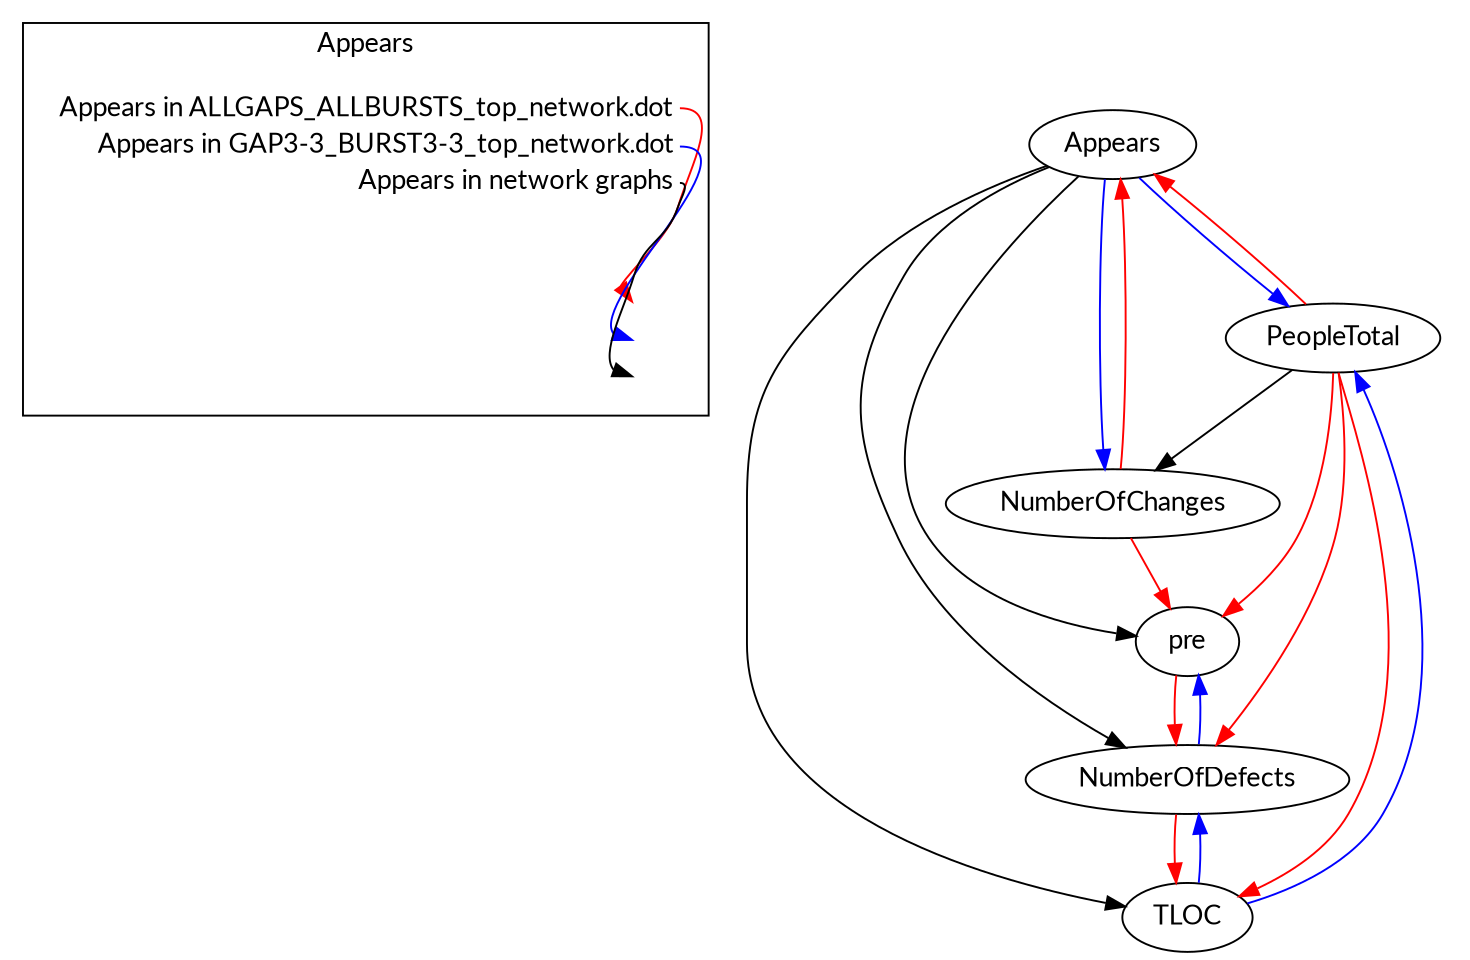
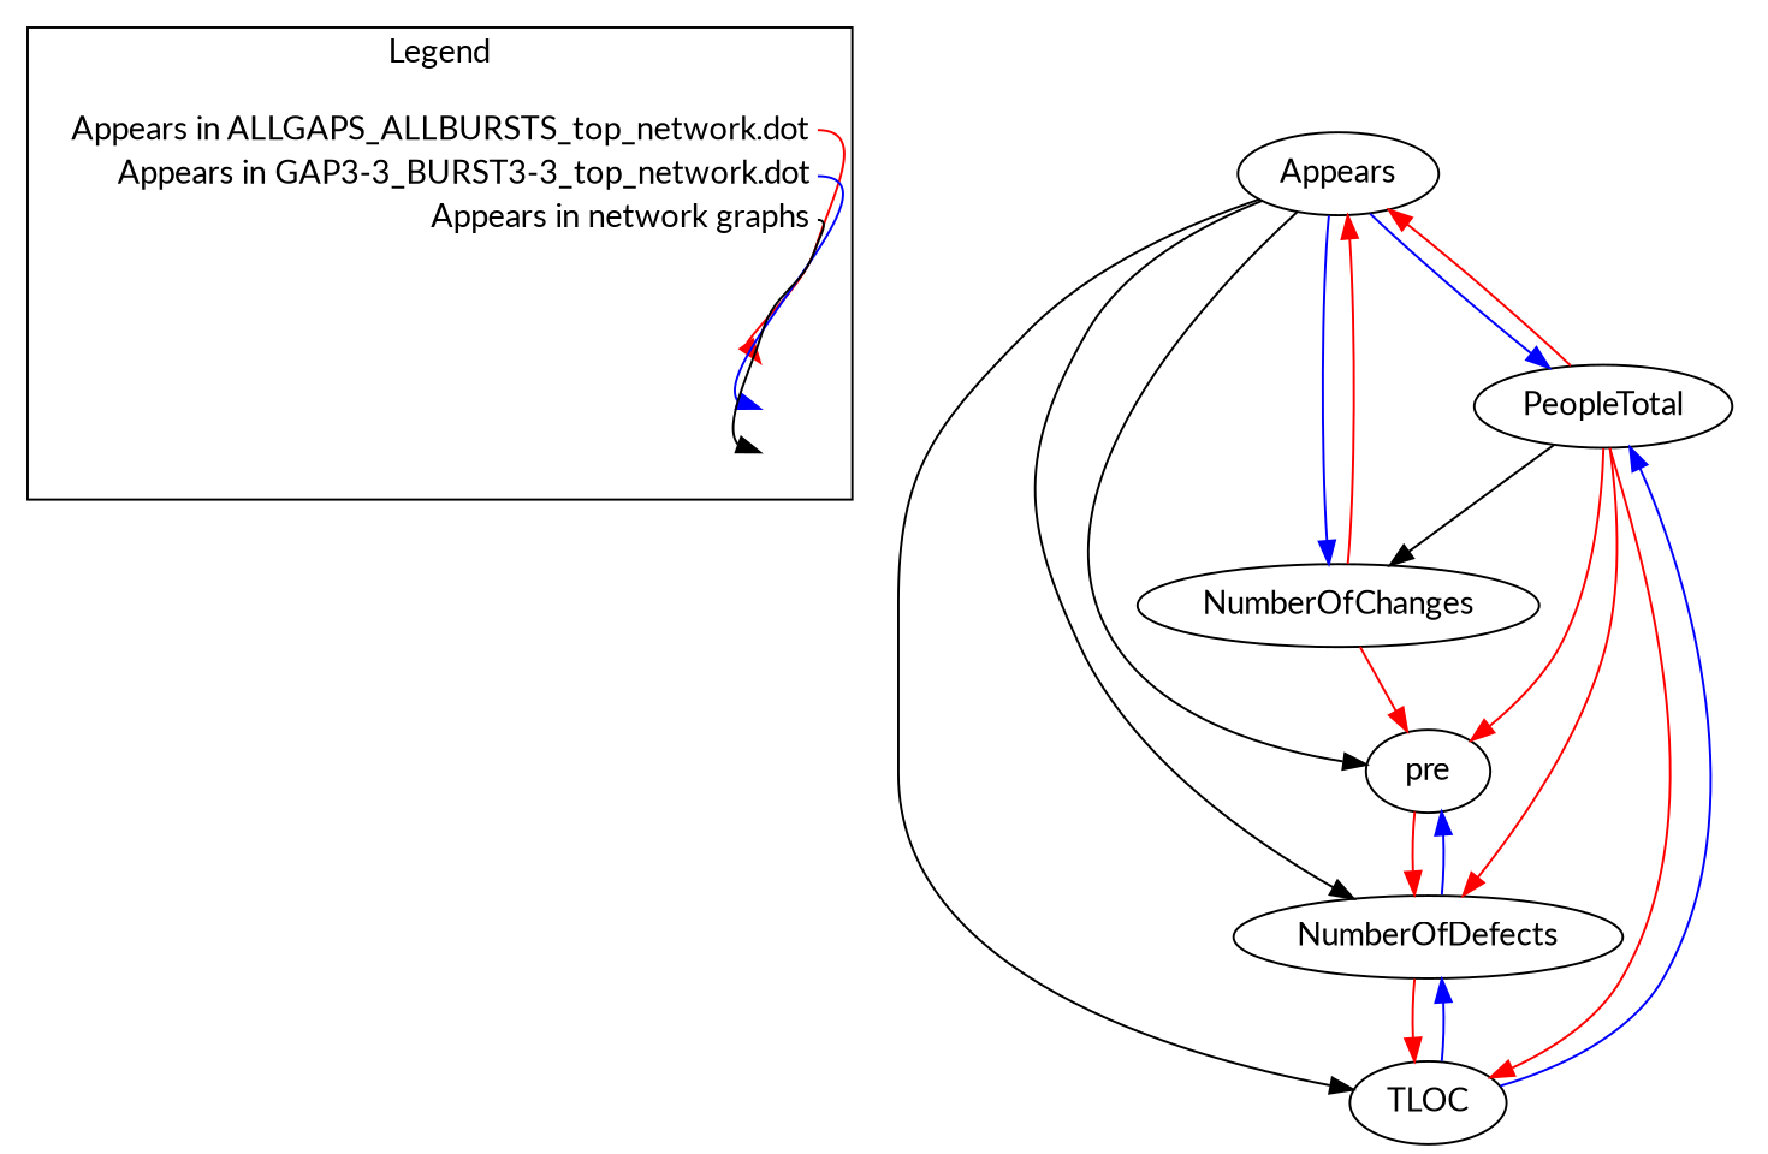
  digraph {
    fontname=Lato
    rankdir=TB
    node [fontname=Lato]
    edge [color=red fontname=Lato]
    n1 [label=<<table border="0" cellpadding="2" cellspacing="0" cellborder="0">       <tr><td align="right" port="i1">Appears in ALLGAPS_ALLBURSTS_top_network.dot</td></tr>       <tr><td align="right" port="i2">Appears in GAP3-3_BURST3-3_top_network.dot</td></tr>       <tr><td align="right" port="i3">Appears in network graphs</td></tr>       </table>> shape=plaintext]
    n2 [label=<<table border="0" cellpadding="2" cellspacing="0" cellborder="0">       <tr><td port="i1">&nbsp;</td></tr>       <tr><td port="i2">&nbsp;</td></tr>       <tr><td port="i3">&nbsp;</td></tr>       </table>> shape=plaintext]
    n3 [label=Appears]
    PeopleTotal
    TLOC
    pre
    NumberOfDefects
    NumberOfChanges
    subgraph cluster_1 {
-     label=Appears
+     label=Legend
      n1
      n2
    }
    n1 -> n2 [headport="i1:w" tailport="i1:e"]
    n1 -> n2 [color=blue headport="i2:w" tailport="i2:e"]
    n1 -> n2 [color=black headport="i3:w" tailport="i3:e"]
    n3 -> PeopleTotal [color=blue]
    n3 -> TLOC [color=black]
    n3 -> pre [color=black]
    n3 -> NumberOfDefects [color=black]
    n3 -> NumberOfChanges [color=blue]
    PeopleTotal -> n3
    PeopleTotal -> TLOC
    PeopleTotal -> pre
    PeopleTotal -> NumberOfDefects
    PeopleTotal -> NumberOfChanges [color=black]
    TLOC -> PeopleTotal [color=blue]
    TLOC -> NumberOfDefects [color=blue]
    pre -> NumberOfDefects
    NumberOfDefects -> TLOC
    NumberOfDefects -> pre [color=blue]
    NumberOfChanges -> n3
    NumberOfChanges -> pre
  }
